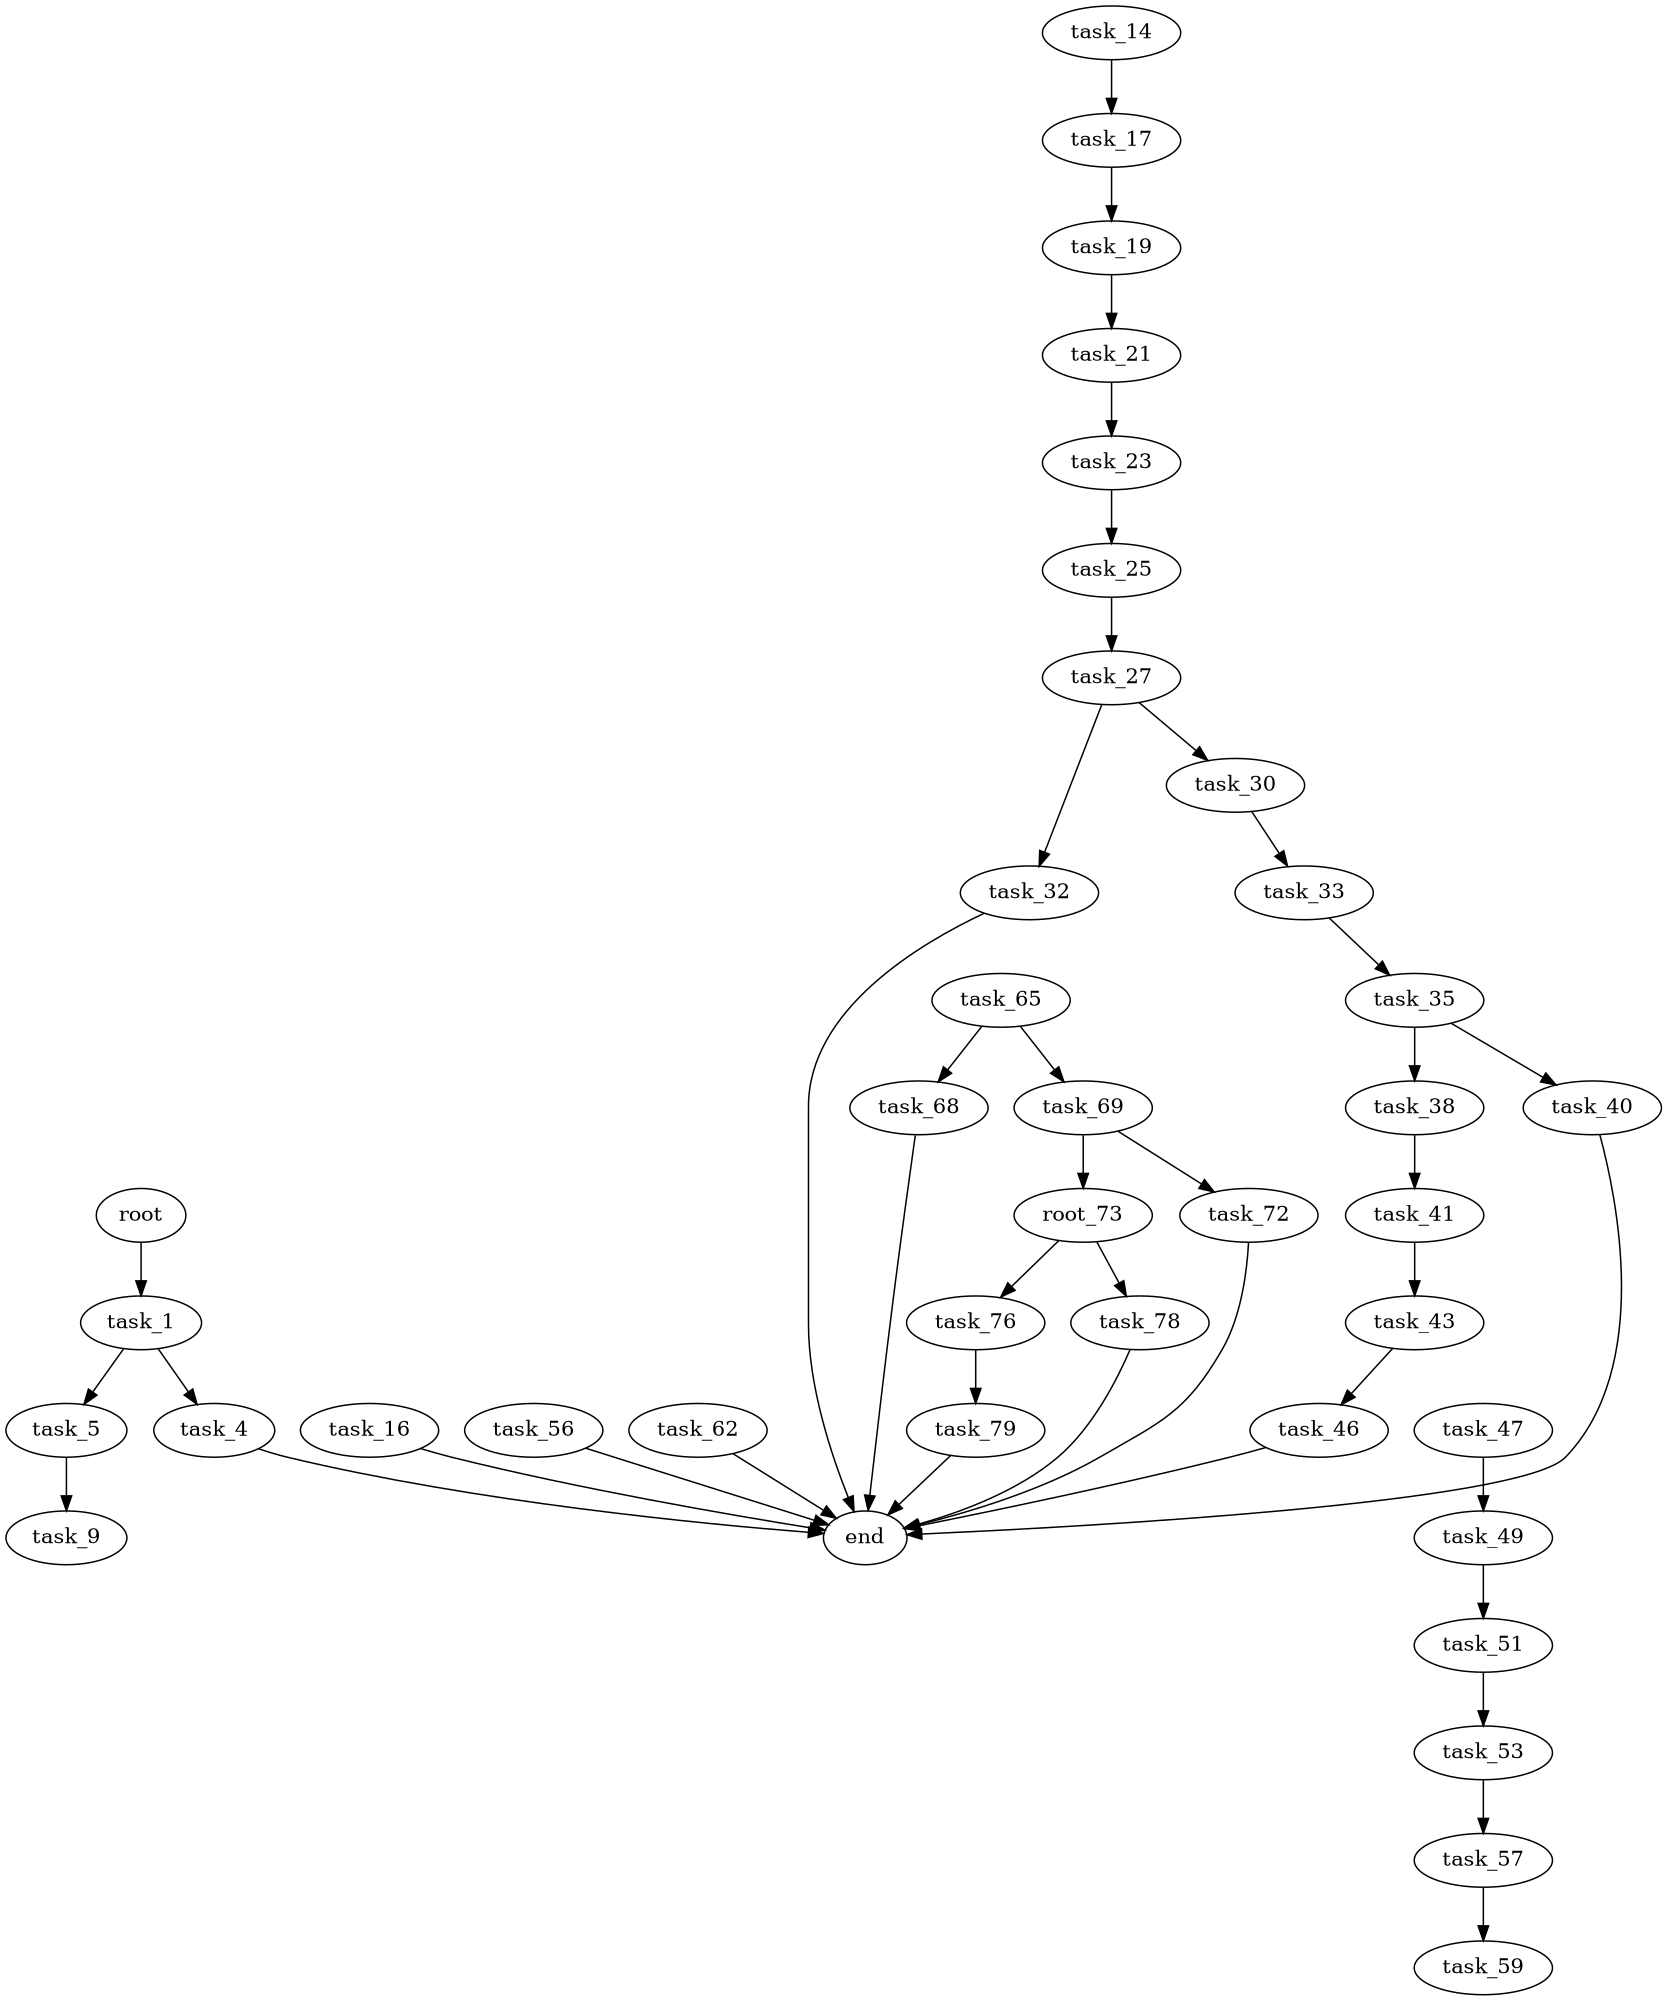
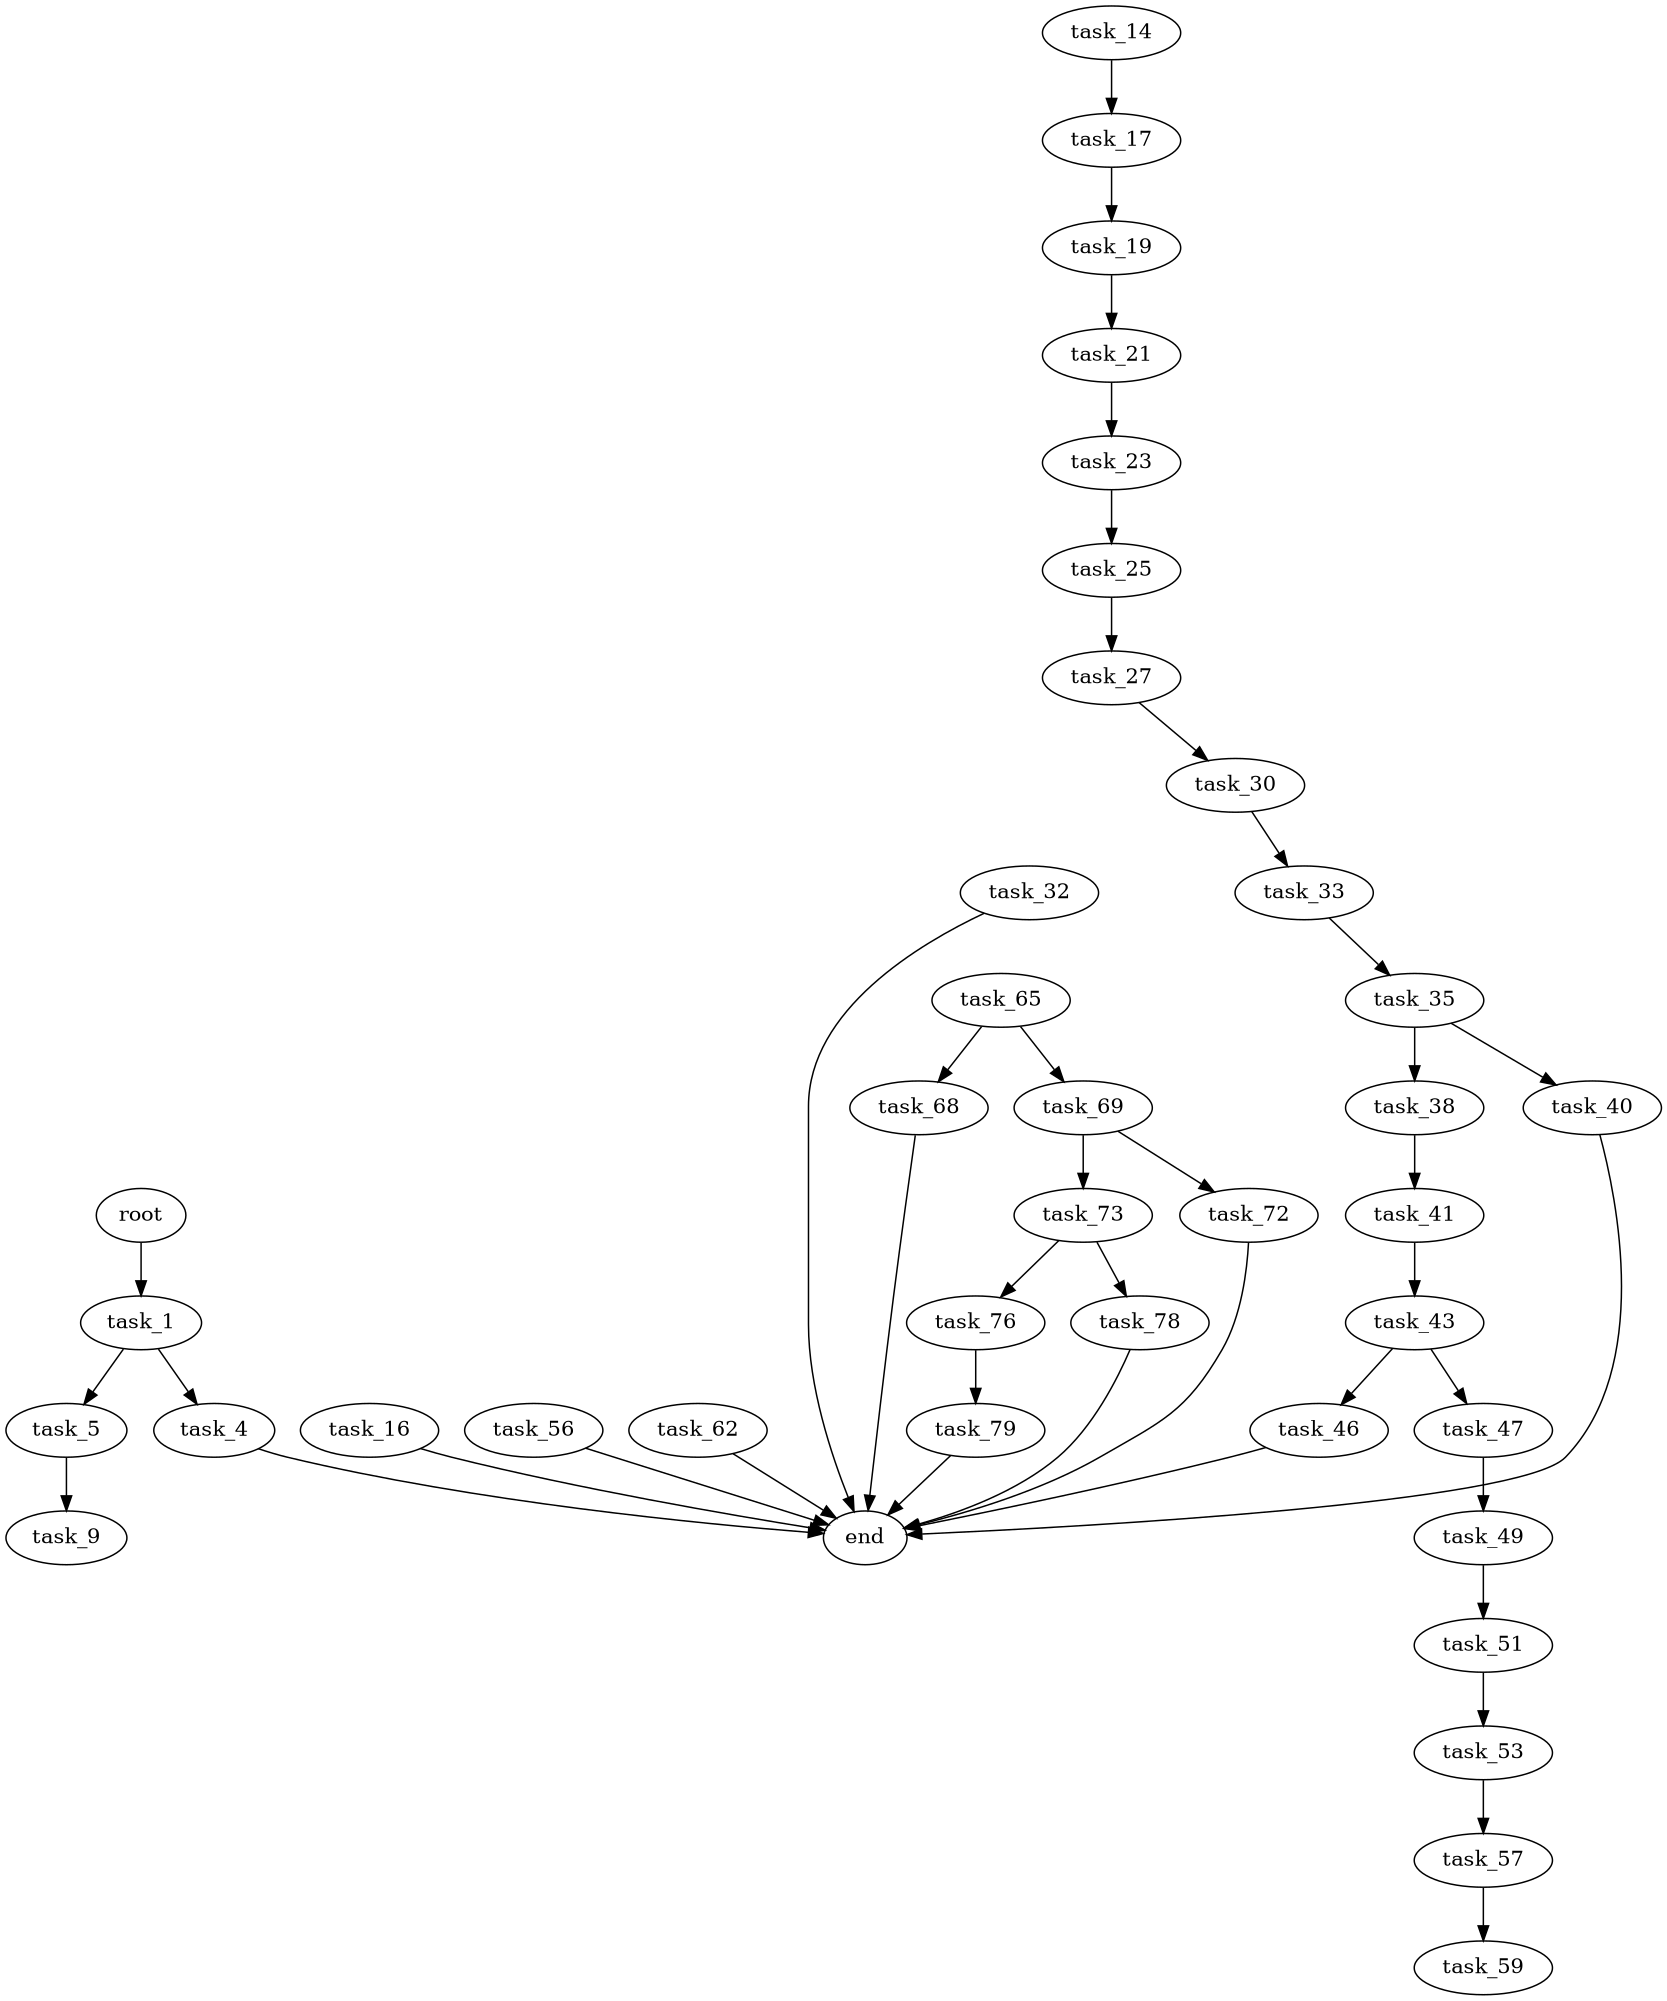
  digraph {
    root
    task_1
    task_4
    task_5
    end
    task_9
    task_14
    task_17
    task_16
    task_19
    task_21
    task_23
    task_25
    task_27
    task_30
    task_32
    task_33
    task_35
    task_38
    task_40
    task_41
    task_43
    task_46
    task_47
    task_49
    task_51
    task_53
    task_57
    task_56
    task_59
    task_62
    task_65
    task_68
    task_69
    task_72
-   task_73 [label=root_73]
+   task_73
    task_76
    task_78
    task_79
    root -> task_1
    task_1 -> task_4
    task_1 -> task_5
    task_4 -> end
    task_5 -> task_9
    task_14 -> task_17
    task_17 -> task_19
    task_16 -> end
    task_19 -> task_21
    task_21 -> task_23
    task_23 -> task_25
    task_25 -> task_27
    task_27 -> task_30
-   task_27 -> task_32
    task_30 -> task_33
    task_32 -> end
    task_33 -> task_35
    task_35 -> task_38
    task_35 -> task_40
    task_38 -> task_41
    task_40 -> end
    task_41 -> task_43
    task_43 -> task_46
+   task_43 -> task_47
    task_46 -> end
    task_47 -> task_49
    task_49 -> task_51
    task_51 -> task_53
    task_53 -> task_57
    task_57 -> task_59
    task_56 -> end
    task_62 -> end
    task_65 -> task_68
    task_65 -> task_69
    task_68 -> end
    task_69 -> task_72
    task_69 -> task_73
    task_72 -> end
    task_73 -> task_76
    task_73 -> task_78
    task_76 -> task_79
    task_78 -> end
    task_79 -> end
  }
